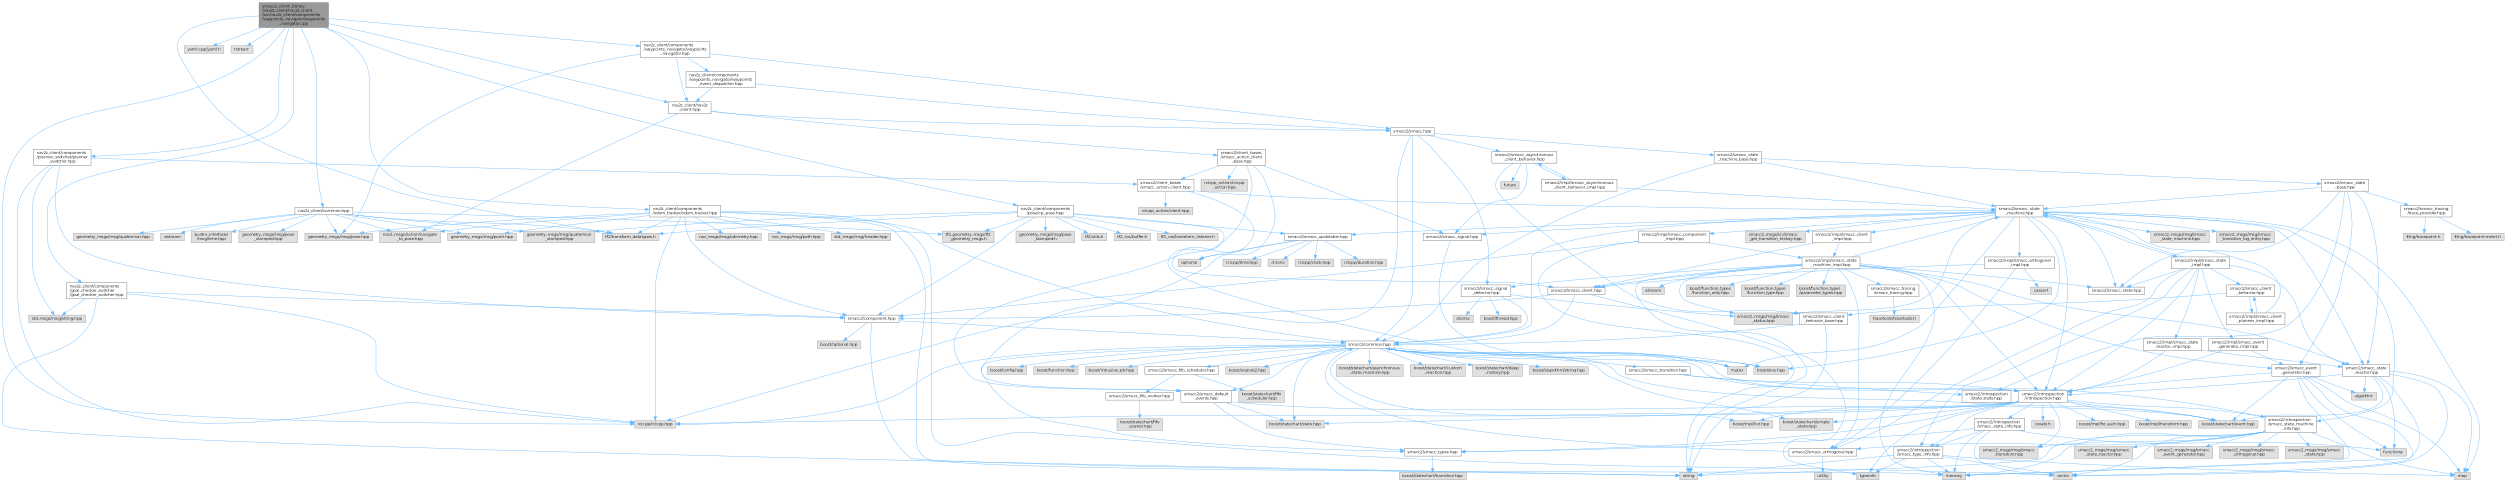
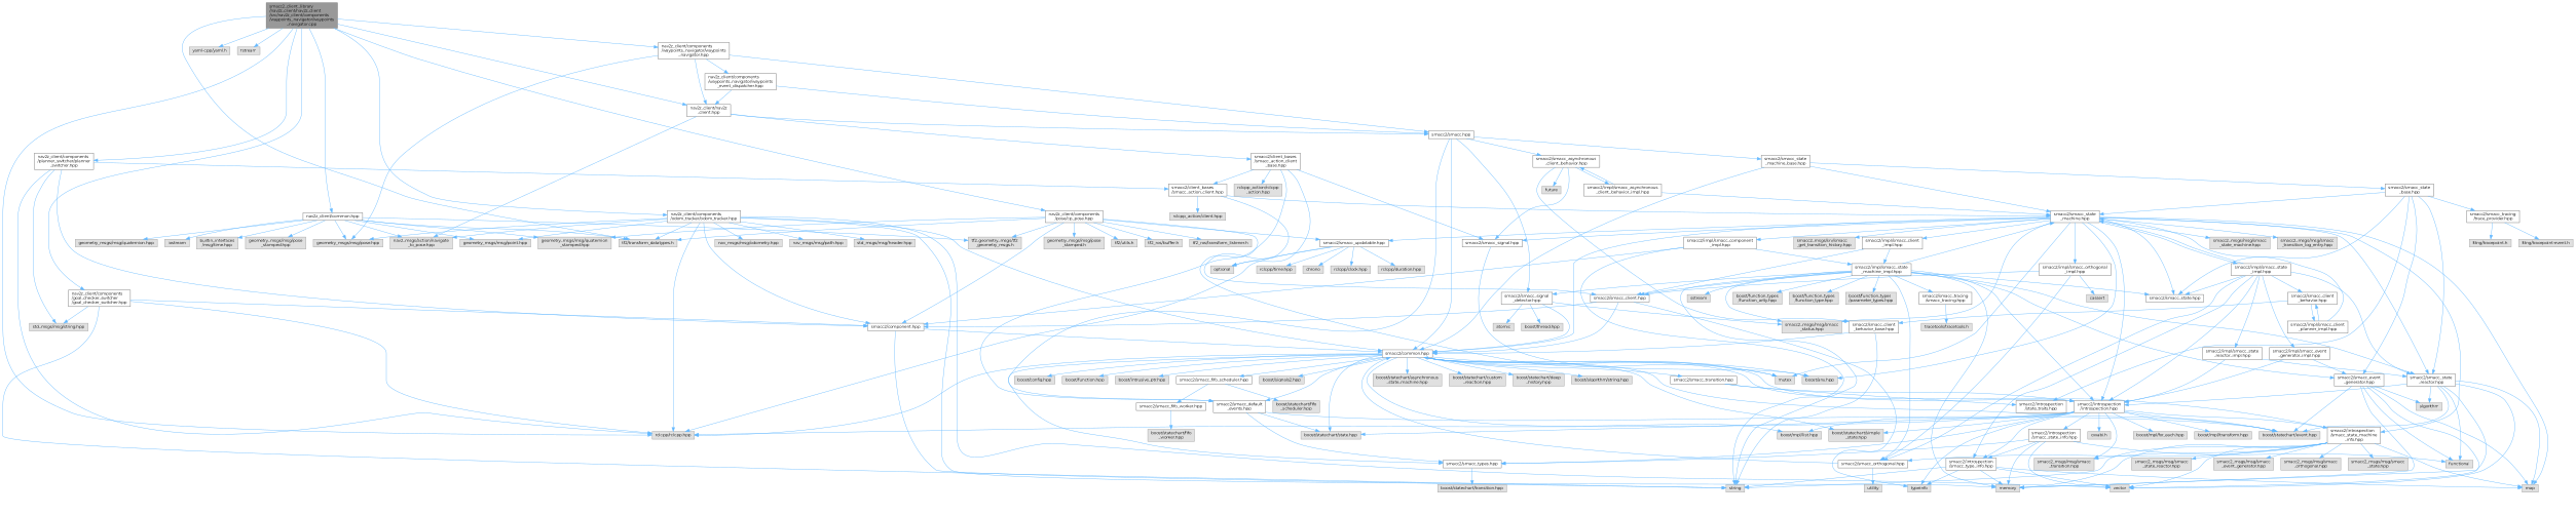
  digraph {
    fontname=Montserrat
    node [color=grey60 fillcolor="#E0E0E0" fontname=Montserrat fontsize=10 shape=box style=filled]
    edge [color=steelblue1 fontname=Montserrat fontsize=10 labelfontname=Helvetica labelfontsize=10 style=solid]
    n1 [color=gray40 fillcolor=grey60 fontcolor=black height=0.2 label="smacc2_client_library\l/nav2z_client/nav2z_client\l/src/nav2z_client/components\l/waypoints_navigator/waypoints\l_navigator.cpp" width=0.4]
    n2 [height=0.2 label="tf2/transform_datatypes.h" width=0.4]
    n3 [height=0.2 label="yaml-cpp/yaml.h" width=0.4]
    n4 [height=0.2 label=fstream width=0.4]
    n5 [color=grey40 fillcolor=white height=0.2 label="nav2z_client/common.hpp" width=0.4]
    n6 [color=grey40 fillcolor=white height=0.2 label="nav2z_client/components\l/goal_checker_switcher\l/goal_checker_switcher.hpp" width=0.4]
    n7 [height=0.2 label="rclcpp/rclcpp.hpp" width=0.4]
    n8 [color=grey40 fillcolor=white height=0.2 label="nav2z_client/components\l/odom_tracker/odom_tracker.hpp" width=0.4]
    n9 [color=grey40 fillcolor=white height=0.2 label="nav2z_client/components\l/planner_switcher/planner\l_switcher.hpp" width=0.4]
    n10 [color=grey40 fillcolor=white height=0.2 label="nav2z_client/components\l/pose/cp_pose.hpp" width=0.4]
    n11 [color=grey40 fillcolor=white height=0.2 label="nav2z_client/components\l/waypoints_navigator/waypoints\l_navigator.hpp" width=0.4]
    n12 [color=grey40 fillcolor=white height=0.2 label="nav2z_client/nav2z\l_client.hpp" width=0.4]
    n13 [height=0.2 label=iostream width=0.4]
    n14 [height=0.2 label="tf2_geometry_msgs/tf2\l_geometry_msgs.h" width=0.4]
    n15 [height=0.2 label="builtin_interfaces\l/msg/time.hpp" width=0.4]
    n16 [height=0.2 label="geometry_msgs/msg/point.hpp" width=0.4]
    n17 [height=0.2 label="geometry_msgs/msg/pose.hpp" width=0.4]
    n18 [height=0.2 label="geometry_msgs/msg/pose\l_stamped.hpp" width=0.4]
    n19 [height=0.2 label="geometry_msgs/msg/quaternion.hpp" width=0.4]
    n20 [height=0.2 label="geometry_msgs/msg/quaternion\l_stamped.hpp" width=0.4]
    n21 [height=0.2 label="nav2_msgs/action/navigate\l_to_pose.hpp" width=0.4]
    n22 [height=0.2 label=string width=0.4]
    n23 [color=grey40 fillcolor=white height=0.2 label="smacc2/component.hpp" width=0.4]
    n24 [height=0.2 label="std_msgs/msg/string.hpp" width=0.4]
    n25 [color=grey40 fillcolor=white height=0.2 label="smacc2/common.hpp" width=0.4]
    n26 [height=0.2 label=memory width=0.4]
    n27 [height=0.2 label=vector width=0.4]
    n28 [height=0.2 label="nav_msgs/msg/odometry.hpp" width=0.4]
    n29 [height=0.2 label="nav_msgs/msg/path.hpp" width=0.4]
    n30 [height=0.2 label="std_msgs/msg/header.hpp" width=0.4]
    n31 [color=grey40 fillcolor=white height=0.2 label="smacc2/client_bases\l/smacc_action_client.hpp" width=0.4]
    n32 [height=0.2 label=mutex width=0.4]
    n33 [color=grey40 fillcolor=white height=0.2 label="smacc2/smacc_updatable.hpp" width=0.4]
    n34 [height=0.2 label="geometry_msgs/msg/pose\l_stamped.h" width=0.4]
    n35 [height=0.2 label="tf2/utils.h" width=0.4]
    n36 [height=0.2 label="tf2_ros/buffer.h" width=0.4]
    n37 [height=0.2 label="tf2_ros/transform_listener.h" width=0.4]
    n38 [color=grey40 fillcolor=white height=0.2 label="nav2z_client/components\l/waypoints_navigator/waypoints\l_event_dispatcher.hpp" width=0.4]
    n39 [color=grey40 fillcolor=white height=0.2 label="smacc2/smacc.hpp" width=0.4]
    n40 [color=grey40 fillcolor=white height=0.2 label="smacc2/client_bases\l/smacc_action_client\l_base.hpp" width=0.4]
-   n41 [height=0.2 label="boost/optional.hpp" width=0.4]
    n42 [height=0.2 label="boost/statechart/asynchronous\l_state_machine.hpp" width=0.4]
    n43 [height=0.2 label="boost/statechart/custom\l_reaction.hpp" width=0.4]
    n44 [height=0.2 label="boost/statechart/deep\l_history.hpp" width=0.4]
    n45 [height=0.2 label="boost/statechart/event.hpp" width=0.4]
    n46 [height=0.2 label="boost/statechart/simple\l_state.hpp" width=0.4]
    n47 [height=0.2 label="boost/statechart/state.hpp" width=0.4]
    n48 [height=0.2 label="boost/algorithm/string.hpp" width=0.4]
    n49 [height=0.2 label="boost/any.hpp" width=0.4]
    n50 [height=0.2 label="boost/config.hpp" width=0.4]
    n51 [height=0.2 label="boost/function.hpp" width=0.4]
    n52 [height=0.2 label="boost/intrusive_ptr.hpp" width=0.4]
    n53 [height=0.2 label="boost/mpl/list.hpp" width=0.4]
    n54 [height=0.2 label="boost/signals2.hpp" width=0.4]
    n55 [color=grey40 fillcolor=white height=0.2 label="smacc2/introspection\l/introspection.hpp" width=0.4]
    n56 [color=grey40 fillcolor=white height=0.2 label="smacc2/smacc_types.hpp" width=0.4]
    n57 [color=grey40 fillcolor=white height=0.2 label="smacc2/smacc_fifo_scheduler.hpp" width=0.4]
    n58 [color=grey40 fillcolor=white height=0.2 label="smacc2/smacc_default\l_events.hpp" width=0.4]
    n59 [color=grey40 fillcolor=white height=0.2 label="smacc2/smacc_transition.hpp" width=0.4]
    n60 [height=0.2 label="boost/mpl/for_each.hpp" width=0.4]
    n61 [height=0.2 label="boost/mpl/transform.hpp" width=0.4]
    n62 [height=0.2 label=typeinfo width=0.4]
    n63 [color=grey40 fillcolor=white height=0.2 label="smacc2/introspection\l/smacc_state_info.hpp" width=0.4]
    n64 [color=grey40 fillcolor=white height=0.2 label="smacc2/introspection\l/smacc_type_info.hpp" width=0.4]
    n65 [height=0.2 label="cxxabi.h" width=0.4]
    n66 [height=0.2 label="smacc2_msgs/msg/smacc\l_transition.hpp" width=0.4]
    n67 [color=grey40 fillcolor=white height=0.2 label="smacc2/introspection\l/smacc_state_machine\l_info.hpp" width=0.4]
    n68 [height=0.2 label="boost/statechart/transition.hpp" width=0.4]
    n69 [height=0.2 label="boost/statechart/fifo\l_scheduler.hpp" width=0.4]
    n70 [color=grey40 fillcolor=white height=0.2 label="smacc2/smacc_fifo_worker.hpp" width=0.4]
    n71 [color=grey40 fillcolor=white height=0.2 label="smacc2/introspection\l/state_traits.hpp" width=0.4]
    n72 [height=0.2 label=functional width=0.4]
    n73 [height=0.2 label=map width=0.4]
    n74 [color=grey40 fillcolor=white height=0.2 label="smacc2/smacc_orthogonal.hpp" width=0.4]
    n75 [height=0.2 label="smacc2_msgs/msg/smacc\l_event_generator.hpp" width=0.4]
    n76 [height=0.2 label="smacc2_msgs/msg/smacc\l_orthogonal.hpp" width=0.4]
    n77 [height=0.2 label="smacc2_msgs/msg/smacc\l_state.hpp" width=0.4]
    n78 [height=0.2 label="smacc2_msgs/msg/smacc\l_state_reactor.hpp" width=0.4]
    n79 [height=0.2 label=utility width=0.4]
    n80 [height=0.2 label="boost/statechart/fifo\l_worker.hpp" width=0.4]
    n81 [color=grey40 fillcolor=white height=0.2 label="smacc2/smacc_client.hpp" width=0.4]
    n82 [color=grey40 fillcolor=white height=0.2 label="smacc2/smacc_state\l_machine.hpp" width=0.4]
    n83 [height=0.2 label="rclcpp_action/client.hpp" width=0.4]
    n84 [color=grey40 fillcolor=white height=0.2 label="smacc2/smacc_signal.hpp" width=0.4]
    n85 [height=0.2 label="smacc2_msgs/msg/smacc\l_state_machine.hpp" width=0.4]
    n86 [height=0.2 label="smacc2_msgs/msg/smacc\l_status.hpp" width=0.4]
    n87 [height=0.2 label="smacc2_msgs/msg/smacc\l_transition_log_entry.hpp" width=0.4]
    n88 [height=0.2 label="smacc2_msgs/srv/smacc\l_get_transition_history.hpp" width=0.4]
    n89 [color=grey40 fillcolor=white height=0.2 label="smacc2/smacc_state.hpp" width=0.4]
    n90 [color=grey40 fillcolor=white height=0.2 label="smacc2/smacc_state\l_reactor.hpp" width=0.4]
    n91 [color=grey40 fillcolor=white height=0.2 label="smacc2/impl/smacc_client\l_impl.hpp" width=0.4]
    n92 [color=grey40 fillcolor=white height=0.2 label="smacc2/impl/smacc_component\l_impl.hpp" width=0.4]
    n93 [color=grey40 fillcolor=white height=0.2 label="smacc2/impl/smacc_orthogonal\l_impl.hpp" width=0.4]
    n94 [color=grey40 fillcolor=white height=0.2 label="smacc2/impl/smacc_state\l_impl.hpp" width=0.4]
    n95 [height=0.2 label=chrono width=0.4]
    n96 [height=0.2 label=optional width=0.4]
    n97 [height=0.2 label="rclcpp/clock.hpp" width=0.4]
    n98 [height=0.2 label="rclcpp/duration.hpp" width=0.4]
    n99 [height=0.2 label="rclcpp/time.hpp" width=0.4]
    n100 [height=0.2 label=algorithm width=0.4]
    n101 [color=grey40 fillcolor=white height=0.2 label="smacc2/impl/smacc_state\l_machine_impl.hpp" width=0.4]
    n102 [height=0.2 label=cassert width=0.4]
    n103 [color=grey40 fillcolor=white height=0.2 label="smacc2/smacc_client\l_behavior.hpp" width=0.4]
    n104 [color=grey40 fillcolor=white height=0.2 label="smacc2/impl/smacc_event\l_generator_impl.hpp" width=0.4]
    n105 [color=grey40 fillcolor=white height=0.2 label="smacc2/impl/smacc_state\l_reactor_impl.hpp" width=0.4]
    n106 [height=0.2 label=sstream width=0.4]
    n107 [color=grey40 fillcolor=white height=0.2 label="smacc2/smacc_event\l_generator.hpp" width=0.4]
    n108 [color=grey40 fillcolor=white height=0.2 label="smacc2/smacc_signal\l_detector.hpp" width=0.4]
    n109 [height=0.2 label="boost/function_types\l/function_arity.hpp" width=0.4]
    n110 [height=0.2 label="boost/function_types\l/function_type.hpp" width=0.4]
    n111 [height=0.2 label="boost/function_types\l/parameter_types.hpp" width=0.4]
    n112 [color=grey40 fillcolor=white height=0.2 label="smacc2/smacc_tracing\l/smacc_tracing.hpp" width=0.4]
    n113 [height=0.2 label=atomic width=0.4]
    n114 [height=0.2 label="boost/thread.hpp" width=0.4]
    n115 [height=0.2 label="tracetools/tracetools.h" width=0.4]
    n116 [color=grey40 fillcolor=white height=0.2 label="smacc2/smacc_client\l_behavior_base.hpp" width=0.4]
    n117 [color=grey40 fillcolor=white height=0.2 label="smacc2/impl/smacc_client\l_planner_impl.hpp" width=0.4]
    n118 [color=grey40 fillcolor=white height=0.2 label="smacc2/smacc_asynchronous\l_client_behavior.hpp" width=0.4]
    n119 [color=grey40 fillcolor=white height=0.2 label="smacc2/smacc_state\l_machine_base.hpp" width=0.4]
    n120 [height=0.2 label="rclcpp_action/rclcpp\l_action.hpp" width=0.4]
    n121 [height=0.2 label=future width=0.4]
    n122 [color=grey40 fillcolor=white height=0.2 label="smacc2/impl/smacc_asynchronous\l_client_behavior_impl.hpp" width=0.4]
    n123 [color=grey40 fillcolor=white height=0.2 label="smacc2/smacc_state\l_base.hpp" width=0.4]
    n124 [color=grey40 fillcolor=white height=0.2 label="smacc2/smacc_tracing\l/trace_provider.hpp" width=0.4]
    n125 [height=0.2 label="lttng/tracepoint.h" width=0.4]
    n126 [height=0.2 label="lttng/tracepoint-event.h" width=0.4]
    n1 -> n2
    n1 -> n3
    n1 -> n4
    n1 -> n5
    n1 -> n6
    n1 -> n7
    n1 -> n8
    n1 -> n9
    n1 -> n10
    n1 -> n11
    n1 -> n12
    n5 -> n2
    n5 -> n13
    n5 -> n14
    n5 -> n15
    n5 -> n16
    n5 -> n17
    n5 -> n18
    n5 -> n19
    n5 -> n20
    n5 -> n21
    n6 -> n7
    n6 -> n22
    n6 -> n23
    n6 -> n24
    n8 -> n2
    n8 -> n7
    n8 -> n16
    n8 -> n17
    n8 -> n21
    n8 -> n23
    n8 -> n25
    n8 -> n26
    n8 -> n27
    n8 -> n28
    n8 -> n29
    n8 -> n30
    n9 -> n7
    n9 -> n23
    n9 -> n24
    n9 -> n31
    n10 -> n2
    n10 -> n14
    n10 -> n20
    n10 -> n23
    n10 -> n32
    n10 -> n33
    n10 -> n34
    n10 -> n35
    n10 -> n36
    n10 -> n37
    n11 -> n12
    n11 -> n17
    n11 -> n38
    n11 -> n39
    n12 -> n21
    n12 -> n39
    n12 -> n40
    n23 -> n22
    n23 -> n25
-   n23 -> n41
    n25 -> n7
    n25 -> n32
    n25 -> n42
    n25 -> n43
    n25 -> n44
    n25 -> n45
    n25 -> n46
    n25 -> n47
    n25 -> n48
    n25 -> n49
    n25 -> n50
    n25 -> n51
    n25 -> n52
    n25 -> n53
    n25 -> n54
    n25 -> n55
    n25 -> n56
    n25 -> n57
    n25 -> n58
    n25 -> n59
    n31 -> n81
    n31 -> n82
    n31 -> n83
    n33 -> n7
    n33 -> n95
    n33 -> n96
    n33 -> n97
    n33 -> n98
    n33 -> n99
    n38 -> n12
    n38 -> n39
    n39 -> n25
    n39 -> n58
    n39 -> n108
    n39 -> n118
    n39 -> n119
    n40 -> n31
    n40 -> n58
    n40 -> n84
    n40 -> n96
    n40 -> n120
    n55 -> n7
    n55 -> n45
    n55 -> n46
    n55 -> n47
    n55 -> n53
    n55 -> n56
    n55 -> n60
    n55 -> n61
    n55 -> n62
    n55 -> n63
    n55 -> n64
    n55 -> n65
    n55 -> n66
    n55 -> n67
    n56 -> n68
    n57 -> n69
    n57 -> n70
    n58 -> n45
    n58 -> n47
    n58 -> n56
    n59 -> n55
    n59 -> n71
    n63 -> n26
    n63 -> n27
    n63 -> n56
    n63 -> n64
    n63 -> n72
    n64 -> n22
    n64 -> n26
    n64 -> n27
    n64 -> n62
    n64 -> n73
    n67 -> n22
    n67 -> n25
    n67 -> n26
    n67 -> n27
    n67 -> n66
    n67 -> n73
    n67 -> n74
    n67 -> n75
    n67 -> n76
    n67 -> n77
    n67 -> n78
    n70 -> n80
    n74 -> n25
    n74 -> n79
    n81 -> n23
    n81 -> n25
    n81 -> n62
    n82 -> n25
    n82 -> n32
    n82 -> n33
    n82 -> n49
    n82 -> n55
    n82 -> n67
    n82 -> n73
    n82 -> n84
    n82 -> n85
    n82 -> n86
    n82 -> n87
    n82 -> n88
    n82 -> n89
    n82 -> n90
    n82 -> n91
    n82 -> n92
    n82 -> n93
    n82 -> n94
    n84 -> n49
    n90 -> n26
    n90 -> n27
    n90 -> n45
    n90 -> n55
    n90 -> n72
    n90 -> n73
    n90 -> n100
    n91 -> n81
    n91 -> n101
    n92 -> n22
    n92 -> n23
    n92 -> n101
    n93 -> n74
    n93 -> n81
    n93 -> n102
    n94 -> n55
    n94 -> n64
    n94 -> n74
    n94 -> n82
    n94 -> n89
    n94 -> n90
    n94 -> n103
    n94 -> n104
    n94 -> n105
    n101 -> n22
    n101 -> n26
    n101 -> n55
    n101 -> n74
    n101 -> n81
    n101 -> n82
    n101 -> n86
    n101 -> n89
    n101 -> n90
    n101 -> n106
    n101 -> n107
    n101 -> n108
    n101 -> n109
    n101 -> n110
    n101 -> n111
    n101 -> n112
    n103 -> n116
    n103 -> n117
    n104 -> n55
    n104 -> n107
    n105 -> n55
    n105 -> n90
    n107 -> n26
    n107 -> n27
    n107 -> n45
-   n107 -> n55
    n107 -> n72
    n107 -> n73
    n107 -> n100
    n108 -> n25
    n108 -> n86
    n108 -> n113
    n108 -> n114
    n112 -> n115
    n116 -> n22
    n116 -> n25
    n117 -> n82
    n117 -> n103
    n118 -> n84
    n118 -> n116
    n118 -> n121
    n118 -> n122
    n119 -> n25
    n119 -> n82
    n119 -> n123
    n122 -> n82
    n122 -> n118
    n123 -> n71
    n123 -> n82
    n123 -> n89
    n123 -> n90
    n123 -> n107
    n123 -> n124
    n124 -> n125
    n124 -> n126
  }
